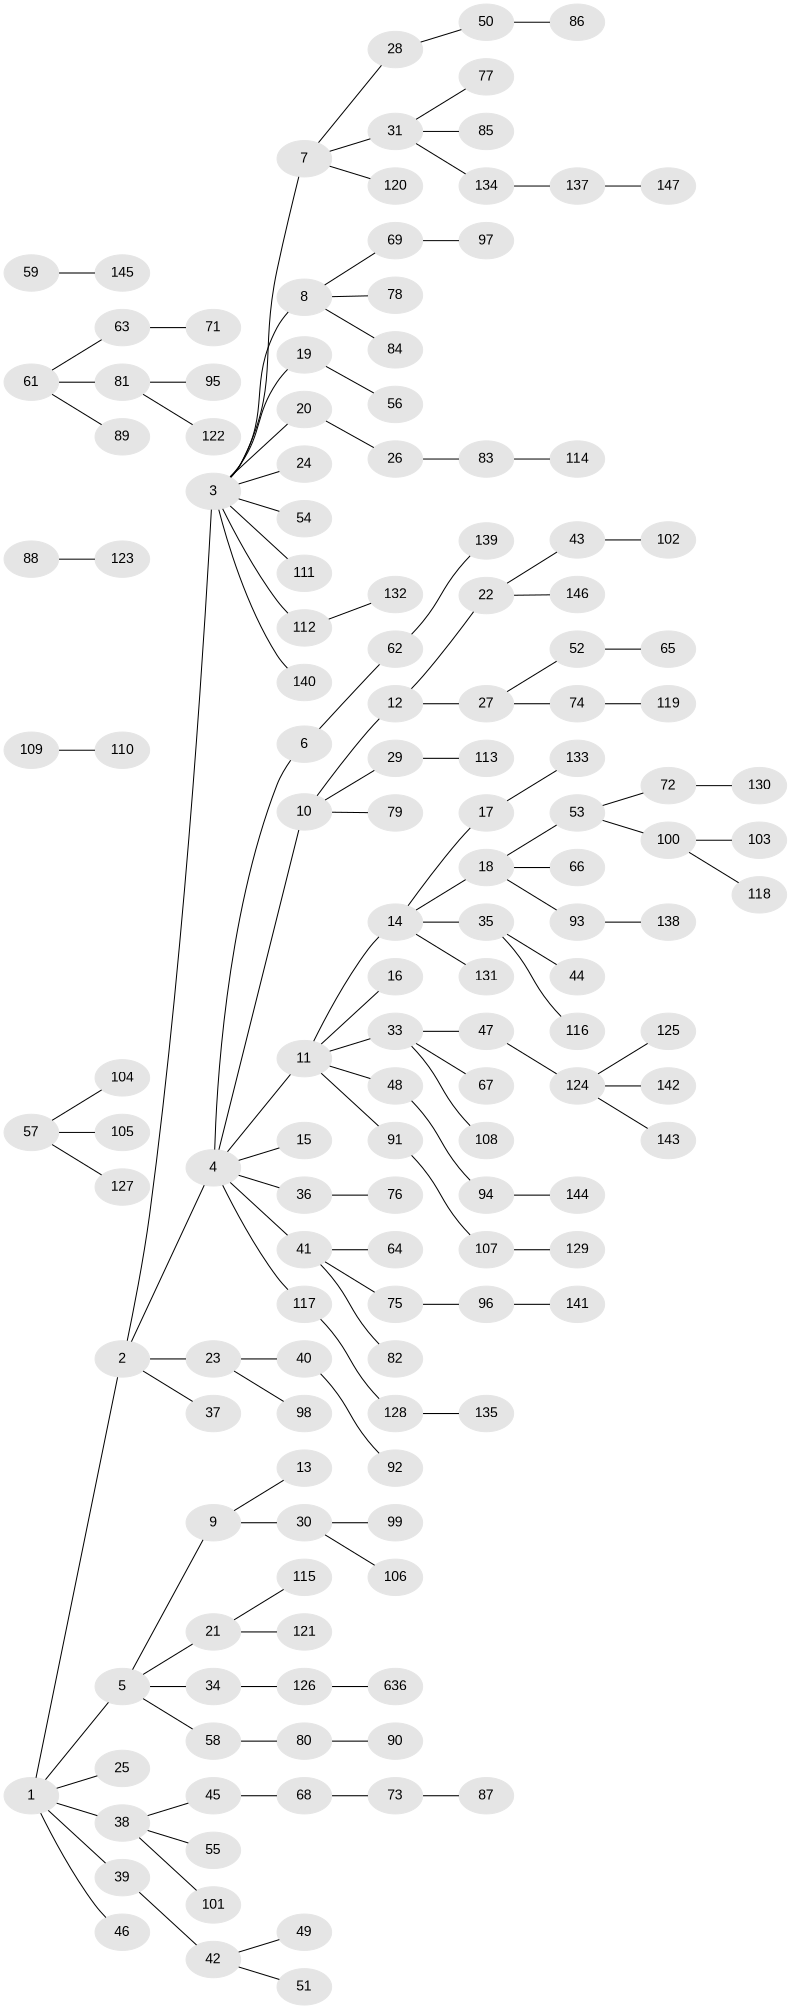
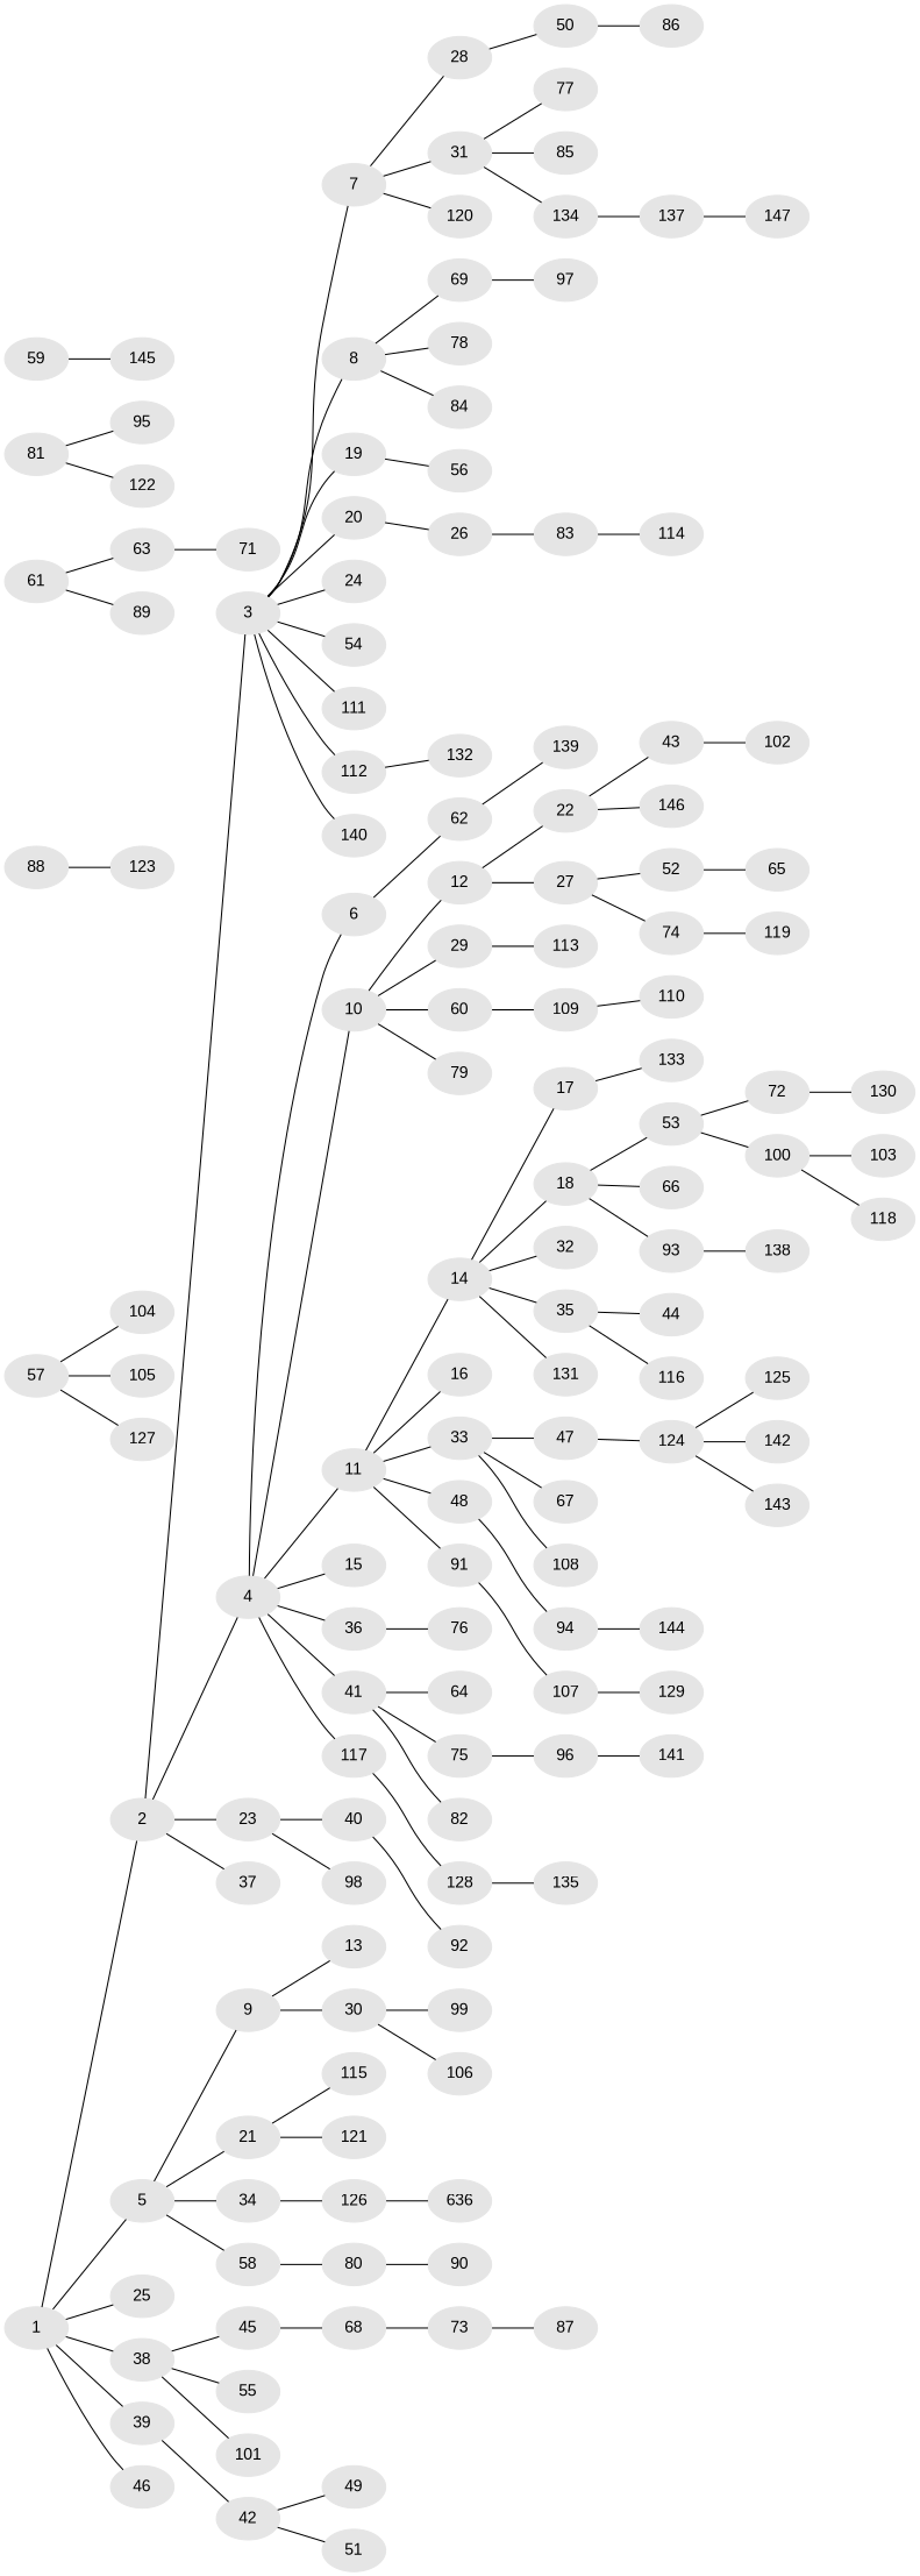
  graph {
    fontname="Liberation Sans"
    rankdir=LR
    node [color=gray90 fontname="Liberation Sans" style=filled]
    edge [fontname="Liberation Sans"]
    1
    2
    5
    25
    38
    39
    46
    3
    4
    23
    37
    9
    21
    34
    58
    45
    55
    101
    42
    7
    8
    19
    20
    24
    54
    111
    112
    140
    6
    10
    11
    15
    36
    41
    117
    40
    98
    28
    31
    120
    69
    78
    84
    56
    26
    132
    62
    12
    29
+   60
    79
    14
    16
    33
    48
    91
    76
    64
    75
    82
    128
    13
    30
    115
    121
    126
    80
    139
    50
    77
    85
    134
    57
    104
    105
    127
    97
    99
    106
    22
    27
    113
    109
    17
    18
+   32
    35
    131
    47
    67
    108
    94
    107
    43
    146
    52
    74
    133
    53
    66
    93
    44
    116
    88
    123
    72
    100
    138
    61
    63
    81
    89
    83
    102
    92
    114
    65
    119
    86
    137
    124
    n122 [label=636]
    59
    145
    68
    49
    51
    96
    73
    125
    142
    143
    144
    130
    103
    118
    90
    110
    71
    95
    122
    87
    141
    129
    135
    147
    1 -- 2
    1 -- 5
    1 -- 25
    1 -- 38
    1 -- 39
    1 -- 46
    2 -- 3
    2 -- 4
    2 -- 23
    2 -- 37
    5 -- 9
    5 -- 21
    5 -- 34
    5 -- 58
    38 -- 45
    38 -- 55
    38 -- 101
    39 -- 42
    3 -- 7
    3 -- 8
    3 -- 19
    3 -- 20
    3 -- 24
    3 -- 54
    3 -- 111
    3 -- 112
    3 -- 140
    4 -- 6
    4 -- 10
    4 -- 11
    4 -- 15
    4 -- 36
    4 -- 41
    4 -- 117
    23 -- 40
    23 -- 98
    9 -- 13
    9 -- 30
    21 -- 115
    21 -- 121
    34 -- 126
    58 -- 80
    45 -- 68
    42 -- 49
    42 -- 51
    7 -- 28
    7 -- 31
    7 -- 120
    8 -- 69
    8 -- 78
    8 -- 84
    19 -- 56
    20 -- 26
    112 -- 132
    6 -- 62
    10 -- 12
    10 -- 29
+   10 -- 60
    10 -- 79
    11 -- 14
    11 -- 16
    11 -- 33
    11 -- 48
    11 -- 91
    36 -- 76
    41 -- 64
    41 -- 75
    41 -- 82
    117 -- 128
    40 -- 92
    28 -- 50
    31 -- 77
    31 -- 85
    31 -- 134
    69 -- 97
    26 -- 83
    62 -- 139
    12 -- 22
    12 -- 27
    29 -- 113
+   60 -- 109
    14 -- 17
    14 -- 18
+   14 -- 32
    14 -- 35
    14 -- 131
    33 -- 47
    33 -- 67
    33 -- 108
    48 -- 94
    91 -- 107
    75 -- 96
    128 -- 135
    30 -- 99
    30 -- 106
    126 -- n122
    80 -- 90
    50 -- 86
    134 -- 137
    57 -- 104
    57 -- 105
    57 -- 127
    22 -- 43
    22 -- 146
    27 -- 52
    27 -- 74
    109 -- 110
    17 -- 133
    18 -- 53
    18 -- 66
    18 -- 93
    35 -- 44
    35 -- 116
    47 -- 124
    94 -- 144
    107 -- 129
    43 -- 102
    52 -- 65
    74 -- 119
    53 -- 72
    53 -- 100
    93 -- 138
    88 -- 123
    72 -- 130
    100 -- 103
    100 -- 118
    61 -- 63
-   61 -- 81
    61 -- 89
    63 -- 71
    81 -- 95
    81 -- 122
    83 -- 114
    137 -- 147
    124 -- 125
    124 -- 142
    124 -- 143
    59 -- 145
    68 -- 73
    96 -- 141
    73 -- 87
  }
